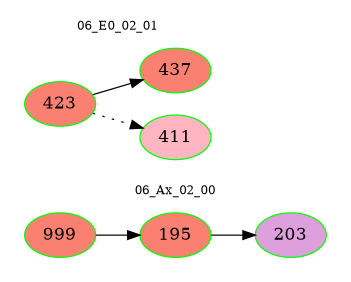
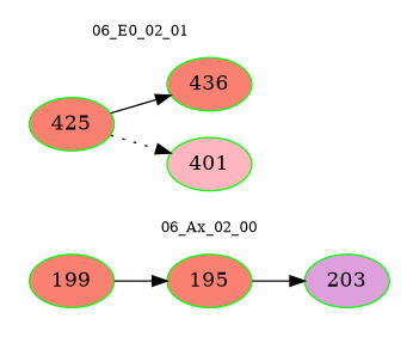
  digraph {
    rankdir=LR
    node [color=green fillcolor=salmon style=filled]
    edge [color=black style=solid]
-   n1 [label=999]
+   n1 [label=199]
    n2 [label=195]
    n3 [fillcolor=plum label=203]
-   n4 [label=423]
-   n5 [fillcolor=lightpink label=411]
-   n6 [label=437]
+   n4 [label=425]
+   n5 [fillcolor=lightpink label=401]
+   n6 [label=436]
    subgraph cluster_1 {
      color=white
      fontsize=10
      label="06_Ax_02_00"
      n1
      n2
      n3
    }
    subgraph cluster_2 {
      color=white
      fontsize=10
      label="06_E0_02_01"
      n4
      n5
      n6
    }
    n1 -> n2
    n2 -> n3
    n4 -> n5 [style=dotted]
    n4 -> n6
  }
